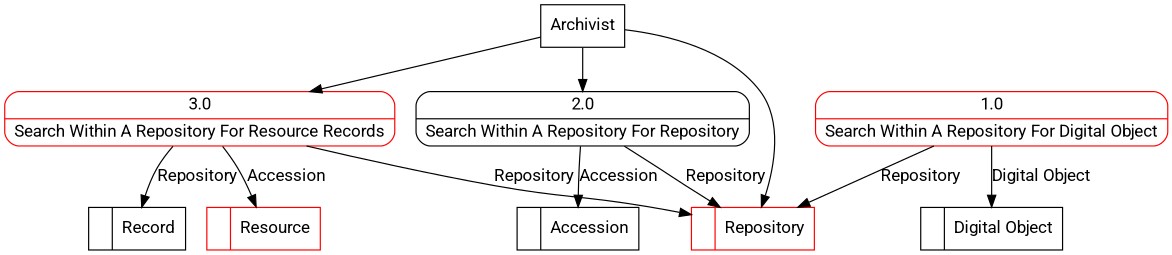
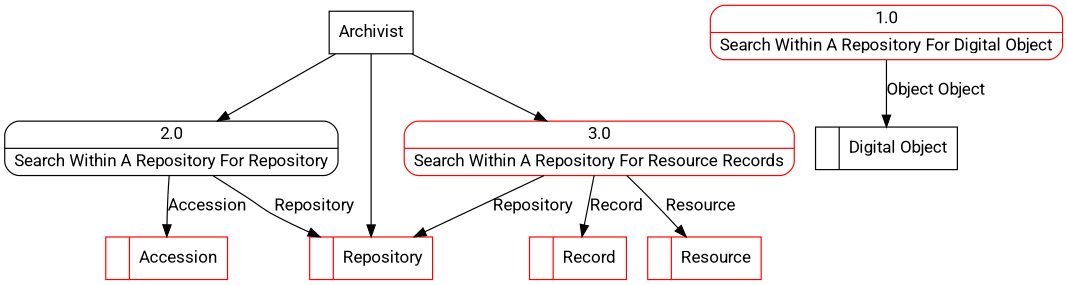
  digraph {
    fontname=Roboto
    node [color=red fontname=Roboto shape=record]
    edge [fontname=Roboto]
-   n1 [color=black label="<f0>  |<f1> Record "]
-   n2 [color=black label="<f0>  |<f1> Accession "]
+   n1 [label="<f0>  |<f1> Record "]
+   n2 [label="<f0>  |<f1> Accession "]
    n3 [label="<f0>  |<f1> Resource "]
    n4 [label="<f0>  |<f1> Repository "]
    n5 [label="<f0>  |<f1> Digital Object " color=""]
    n6 [label=Archivist shape=box color=""]
    n7 [label="{<f0> 2.0|<f1> Search Within A Repository For Repository }" shape=Mrecord color=""]
    n8 [label="{<f0> 3.0|<f1> Search Within A Repository For Resource Records }" shape=Mrecord]
    n9 [label="{<f0> 1.0|<f1> Search Within A Repository For Digital Object }" shape=Mrecord]
    n6 -> n4
    n6 -> n7
    n6 -> n8
    n7 -> n2 [label=Accession]
    n7 -> n4 [label=Repository]
-   n8 -> n1 [label=Repository]
-   n8 -> n3 [label=Accession]
+   n8 -> n1 [label=Record]
+   n8 -> n3 [label=Resource]
    n8 -> n4 [label=Repository]
-   n9 -> n4 [label=Repository]
-   n9 -> n5 [label="Digital Object"]
+   n9 -> n5 [label="Object Object"]
  }
